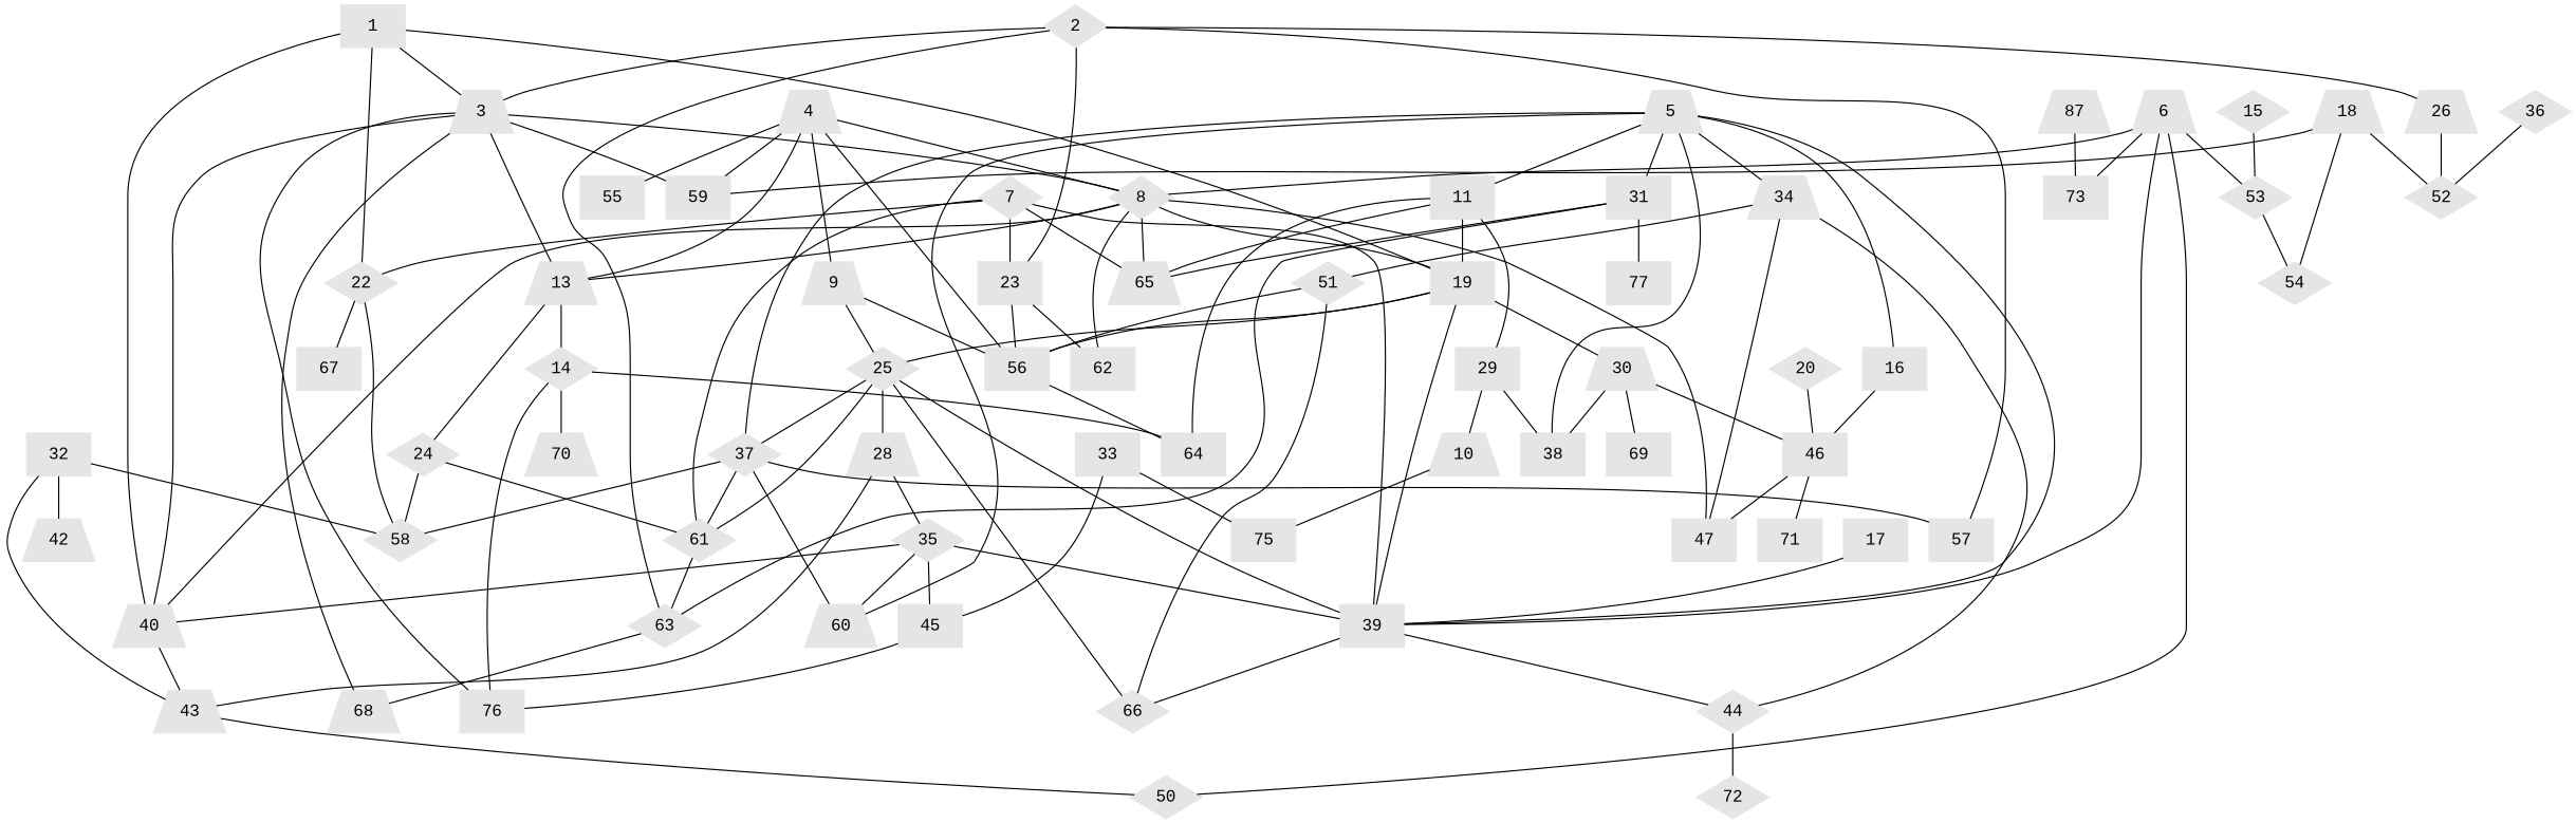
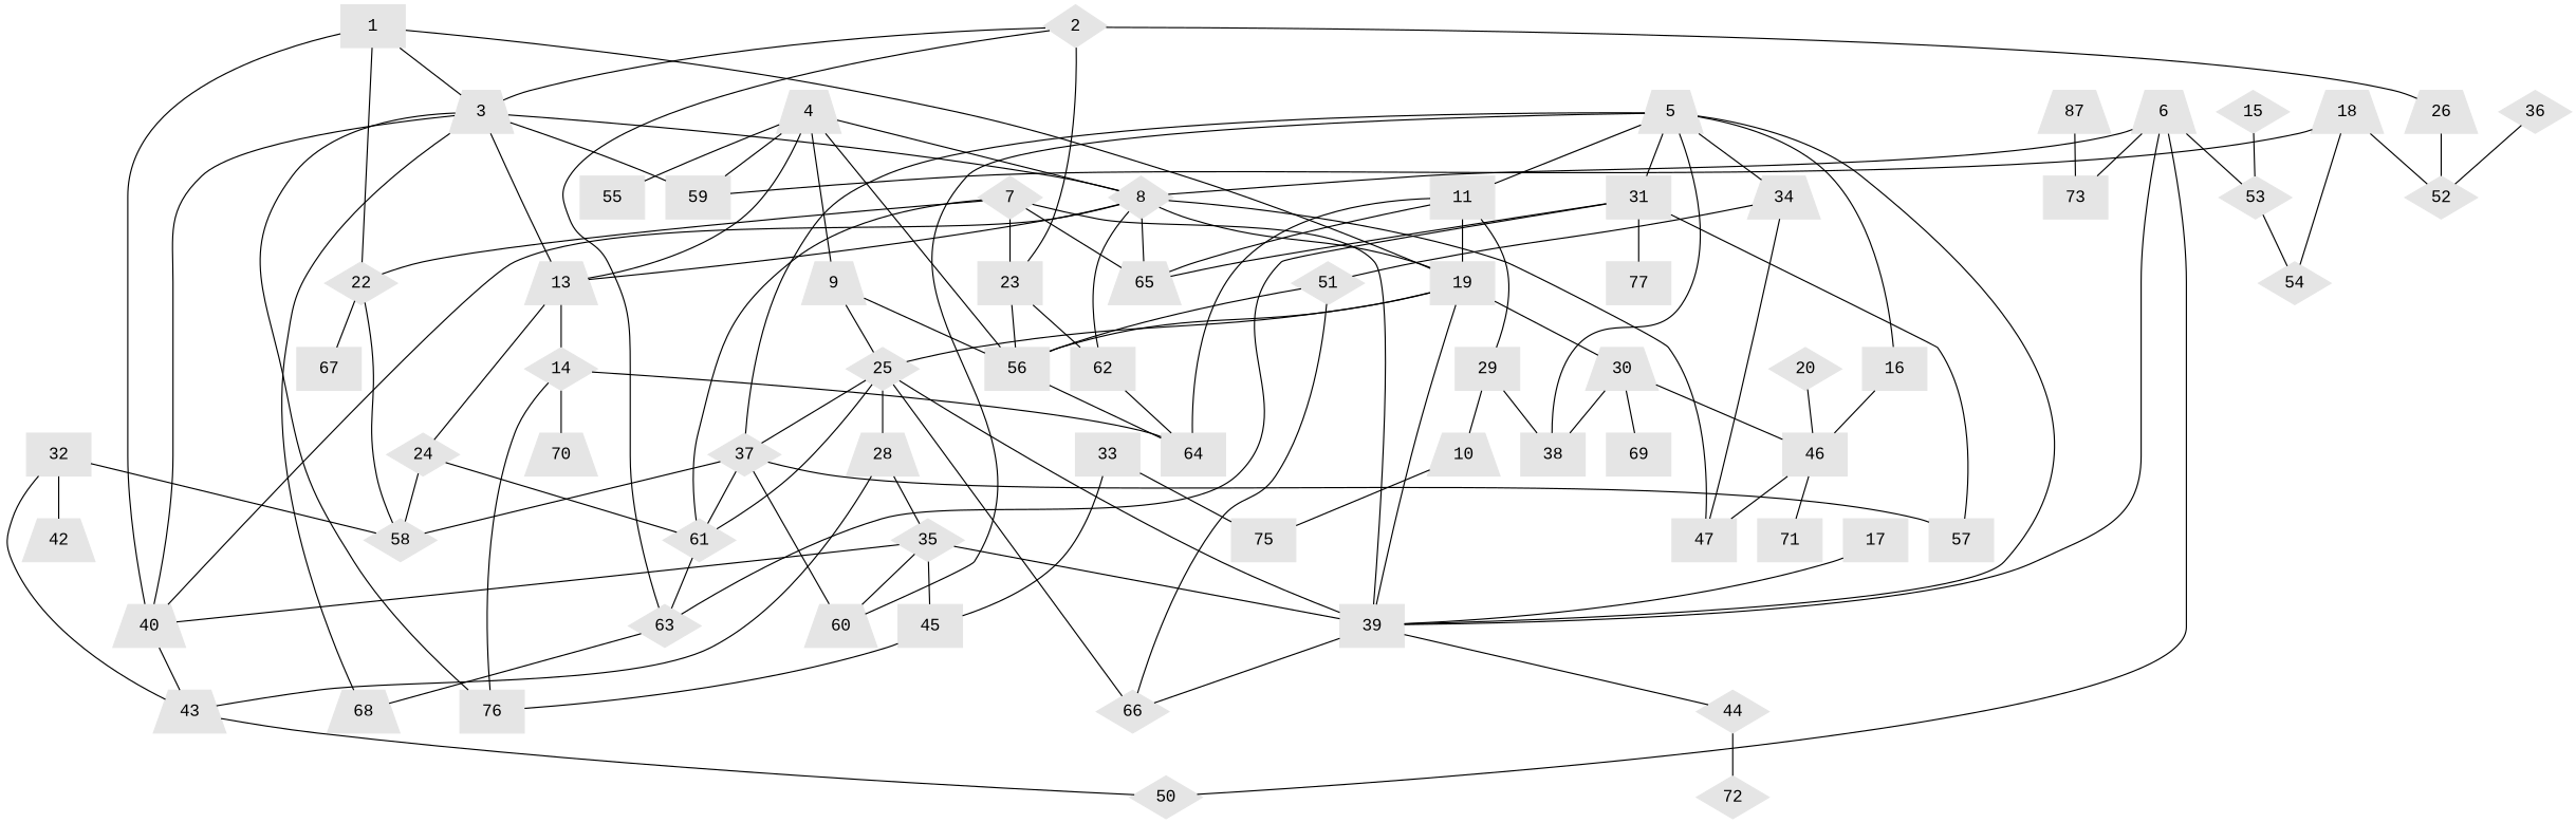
  graph {
    fontname="Liberation Mono"
    node [color=gray90 fontname="Liberation Mono" shape=box style=filled]
    edge [fontname="Liberation Mono" weight=1.0]
    3 [shape=trapezium]
    1
    19
    22 [shape=diamond]
    40 [shape=trapezium]
    8 [shape=diamond]
    13 [shape=trapezium]
    59
    68 [shape=trapezium]
    76
    56
    39
    25 [shape=diamond]
    30 [shape=trapezium]
    58 [shape=diamond]
    67
    43 [shape=trapezium]
    2 [shape=diamond]
    23
    26 [shape=trapezium]
    57
    63 [shape=diamond]
    62
    52 [shape=diamond]
    65 [shape=trapezium]
    47
    14 [shape=diamond]
    24 [shape=diamond]
    4 [shape=trapezium]
    9 [shape=trapezium]
    55
    64
    5 [shape=trapezium]
    11
    16
    31
    34 [shape=trapezium]
    37 [shape=diamond]
    38
    60 [shape=trapezium]
    29
    46
    77
    44 [shape=diamond]
    51 [shape=diamond]
    61 [shape=diamond]
    66 [shape=diamond]
    6 [shape=trapezium]
    50 [shape=diamond]
    53 [shape=diamond]
    73
    54 [shape=diamond]
    7 [shape=diamond]
    28 [shape=trapezium]
    10 [shape=trapezium]
    75
    70 [shape=trapezium]
    15 [shape=diamond]
    71
    17
    18 [shape=trapezium]
    69
    20 [shape=diamond]
    35 [shape=diamond]
    n65 [label=87 shape=trapezium]
    45
    32
    42 [shape=trapezium]
    33
    72 [shape=diamond]
    36 [shape=diamond]
    3 -- 40
    3 -- 8 [weight=2.0]
    3 -- 13
    3 -- 59
    3 -- 68
    3 -- 76
    1 -- 3
    1 -- 19
    1 -- 22
    1 -- 40
    19 -- 56
    19 -- 39
    19 -- 25
    19 -- 30
    22 -- 58
    22 -- 67
    40 -- 43
    8 -- 19
    8 -- 40
    8 -- 13
    8 -- 62
    8 -- 65
    8 -- 47
    13 -- 14 [weight=2.0]
    13 -- 24
    56 -- 64
    39 -- 44
    39 -- 66
    25 -- 39 [weight=2.0]
    25 -- 37
    25 -- 61
    25 -- 66
    25 -- 28
    30 -- 38
    30 -- 46
    30 -- 69
    43 -- 50
    2 -- 3
    2 -- 23
    2 -- 26
-   2 -- 57
+   31 -- 57
    2 -- 63
    23 -- 56
    23 -- 62
    26 -- 52
    63 -- 68
+   62 -- 64
    14 -- 76
    14 -- 64
    14 -- 70
    24 -- 58
    24 -- 61
    4 -- 8
    4 -- 13
    4 -- 59
    4 -- 56
    4 -- 9
    4 -- 55
    9 -- 56
    9 -- 25
    5 -- 39
    5 -- 11
    5 -- 16
    5 -- 31
    5 -- 34
    5 -- 37
    5 -- 38
    5 -- 60
    11 -- 19
    11 -- 65
    11 -- 64
    11 -- 29
    16 -- 46
    31 -- 63
    31 -- 65
    31 -- 77
    34 -- 47
-   34 -- 44
    34 -- 51
    37 -- 58
    37 -- 57
    37 -- 60
    37 -- 61
    29 -- 38
    29 -- 10
    46 -- 47
    46 -- 71
    44 -- 72
    51 -- 56
    51 -- 66
    61 -- 63
    6 -- 8
    6 -- 39
    6 -- 50
    6 -- 53
    6 -- 73
    53 -- 54
    7 -- 22
    7 -- 39
    7 -- 23
    7 -- 65
    7 -- 61
    28 -- 43
    28 -- 35
    10 -- 75
    15 -- 53
    17 -- 39
    18 -- 59
    18 -- 52
    18 -- 54
    20 -- 46
    35 -- 40
    35 -- 39
    35 -- 60
    35 -- 45
    n65 -- 73
    45 -- 76
    32 -- 58
    32 -- 43
    32 -- 42
    33 -- 75
    33 -- 45
    36 -- 52
  }
